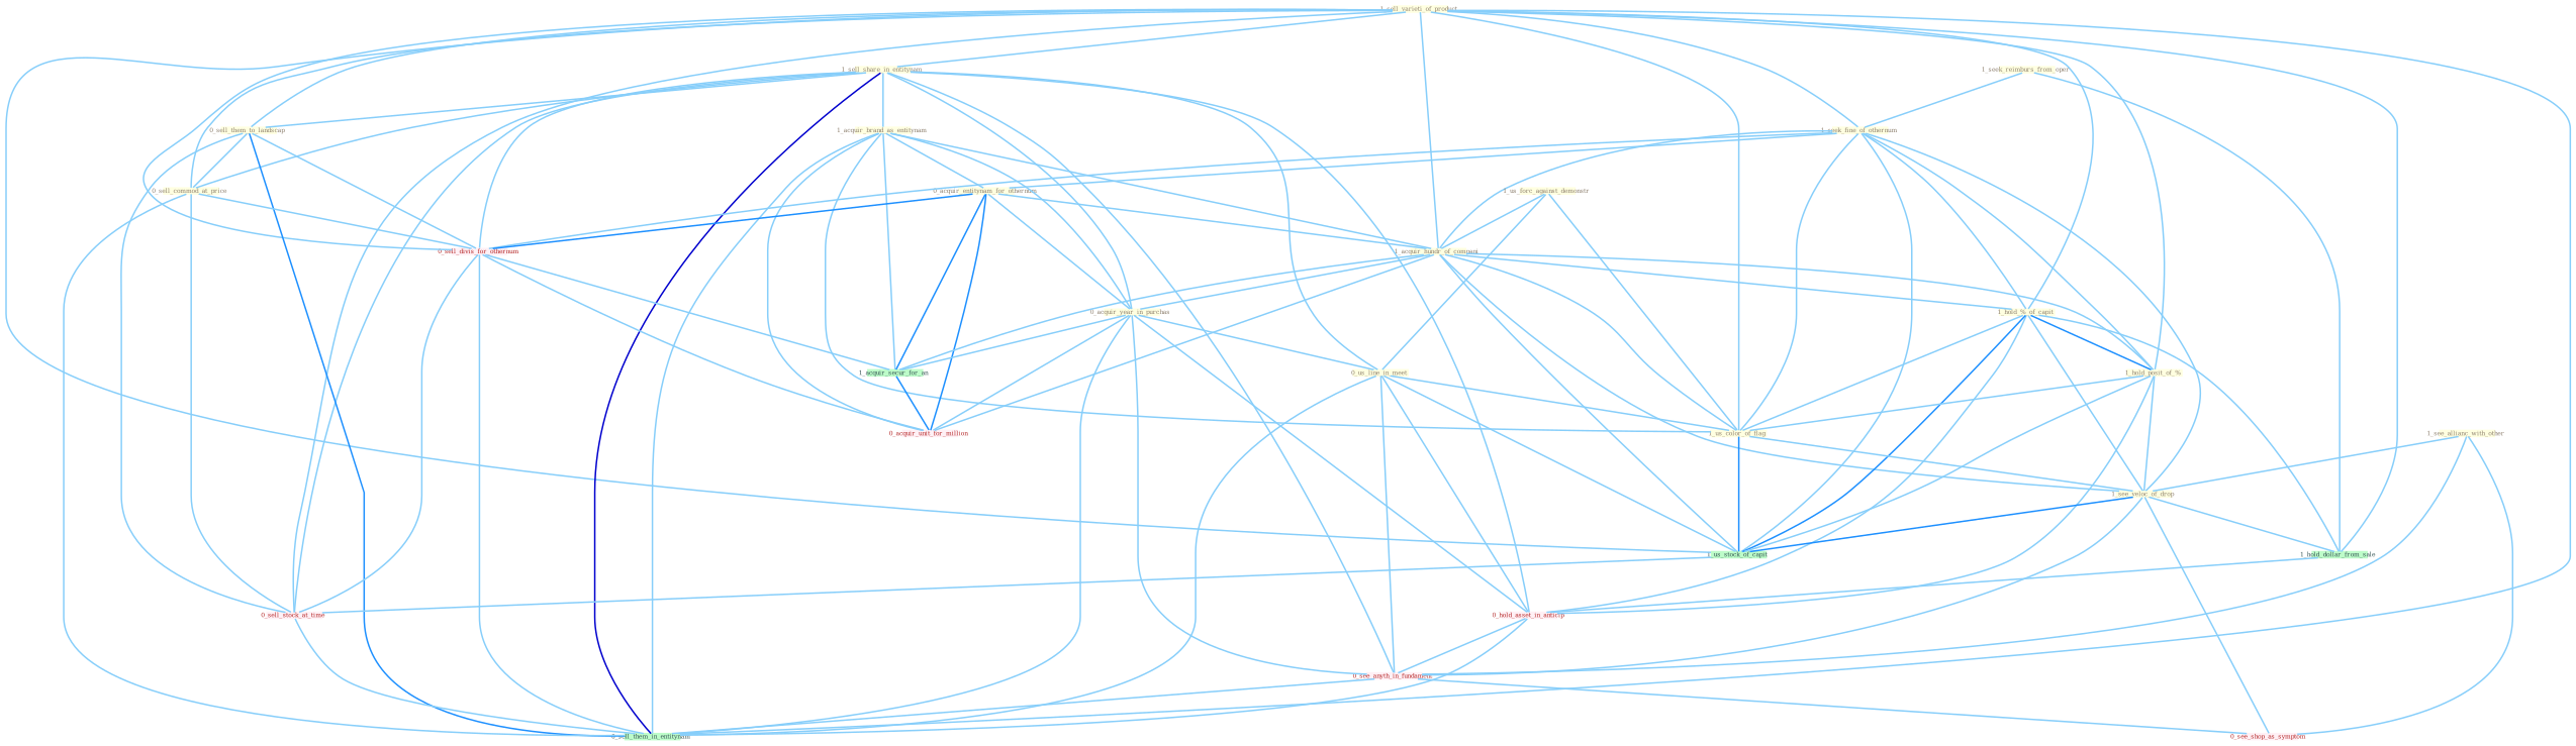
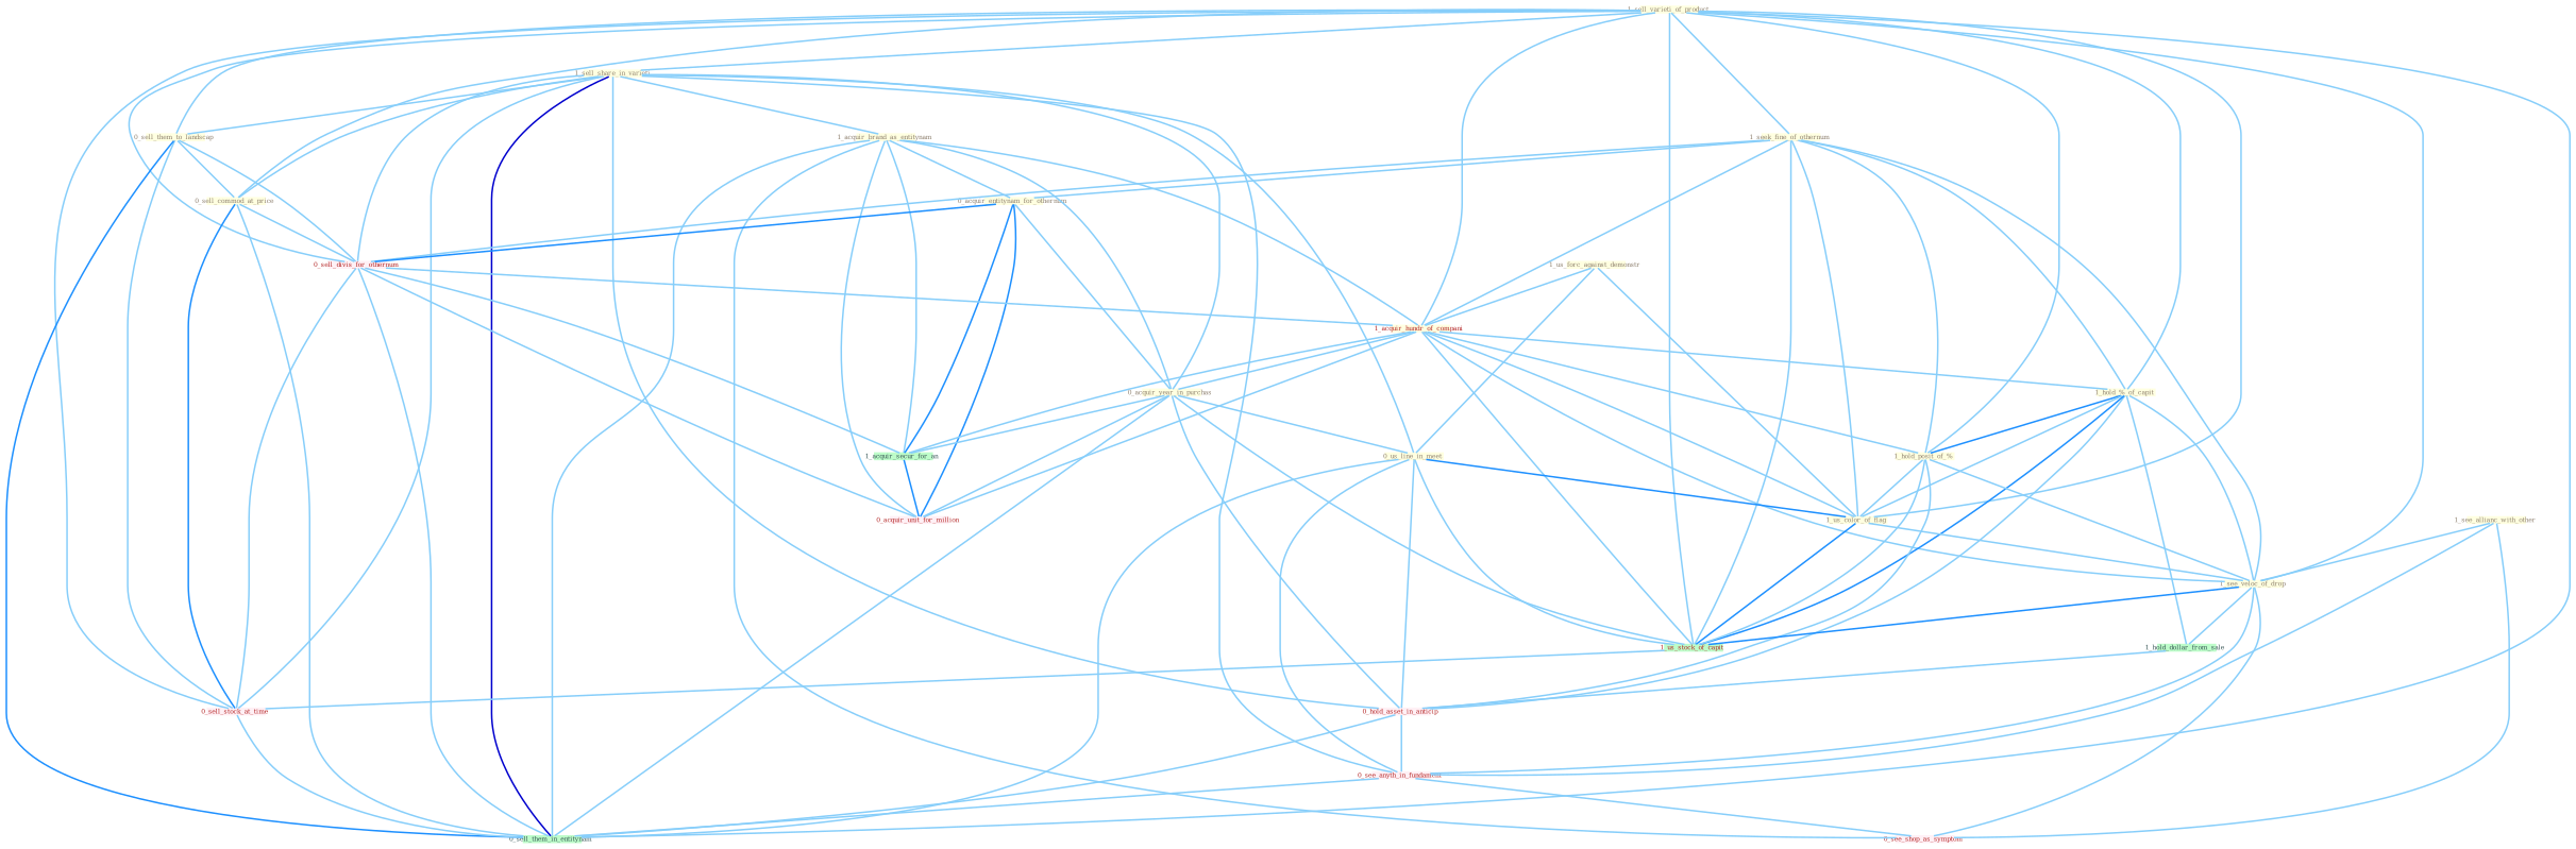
  graph {
    fontname="DejaVu Serif"
    node [color="#ffffe0" fixedsize=true fontcolor="#8b7d6b" fontname="DejaVu Serif" fontsize=4 shape=polygon style=filled]
    edge [color="#87cefa" fontname="DejaVu Serif" w=1]
    "1_sell_varieti_of_product " [height=.06 width=.5]
    "1_see_allianc_with_other " [height=.06 width=.5]
-   "1_seek_reimburs_from_oper " [height=.06 width=.5]
-   "1_sell_share_in_entitynam " [height=.06 width=.5]
+   "1_sell_share_in_entitynam " [height=.06 width=.5 label="1_sell_share_in_varieti"]
    "1_seek_fine_of_othernum " [height=.06 width=.5]
    "1_acquir_brand_as_entitynam " [height=.06 width=.5]
    "0_acquir_entitynam_for_othernum " [height=.06 width=.5]
-   "1_acquir_hundr_of_compani " [height=.06 width=.5]
+   "1_acquir_hundr_of_compani " [fontcolor="#b22222" height=.06 width=.5]
    "1_us_forc_against_demonstr " [height=.06 width=.5]
    "1_hold_%_of_capit " [height=.06 width=.5]
    "0_sell_them_to_landscap " [height=.06 width=.5]
    "1_hold_posit_of_% " [height=.06 width=.5]
    "0_acquir_year_in_purchas " [height=.06 width=.5]
    "0_sell_commod_at_price " [height=.06 width=.5]
    "0_us_line_in_meet " [height=.06 width=.5]
    "1_us_color_of_flag " [height=.06 width=.5]
    "1_see_veloc_of_drop " [height=.06 width=.5]
    "0_sell_divis_for_othernum " [color="#fff0f5" fontcolor="#b22222" height=.06 width=.5]
    "0_hold_asset_in_anticip " [color="#fff0f5" fontcolor="#b22222" height=.06 width=.5]
    "0_sell_stock_at_time " [color="#fff0f5" fontcolor="#b22222" height=.06 width=.5]
    "0_see_anyth_in_fundament " [color="#fff0f5" fontcolor="#b22222" height=.06 width=.5]
    "0_acquir_unit_for_million " [color="#fff0f5" fontcolor="#b22222" height=.06 width=.5]
    "0_see_shop_as_symptom " [color="#fff0f5" fontcolor="#b22222" height=.06 width=.5]
-   "1_us_stock_of_capit " [color="#BDFCC9" fontcolor="#2f4f4f" height=.06 width=.5]
+   "1_us_stock_of_capit " [color="#BDFCC9" fontcolor="#b22222" height=.06 width=.5]
    "0_sell_them_in_entitynam " [color="#BDFCC9" fontcolor="#2f4f4f" height=.06 width=.5]
    "1_hold_dollar_from_sale " [color="#BDFCC9" fontcolor="#2f4f4f" height=.06 width=.5]
    "1_acquir_secur_for_an " [color="#BDFCC9" fontcolor="#2f4f4f" height=.06 width=.5]
    subgraph sub_1 {
      "1_sell_varieti_of_product "
      "1_see_allianc_with_other "
-     "1_seek_reimburs_from_oper "
      "1_sell_share_in_entitynam "
      "1_seek_fine_of_othernum "
      "1_acquir_brand_as_entitynam "
      "0_acquir_entitynam_for_othernum "
      "1_acquir_hundr_of_compani "
      "1_us_forc_against_demonstr "
      "1_hold_%_of_capit "
      "0_sell_them_to_landscap "
      "1_hold_posit_of_% "
      "0_acquir_year_in_purchas "
      "0_sell_commod_at_price "
      "0_us_line_in_meet "
      "1_us_color_of_flag "
      "1_see_veloc_of_drop "
    }
    subgraph sub_2 {
      "0_sell_divis_for_othernum "
      "0_hold_asset_in_anticip "
      "0_sell_stock_at_time "
      "0_see_anyth_in_fundament "
      "0_acquir_unit_for_million "
      "0_see_shop_as_symptom "
    }
    "1_sell_varieti_of_product " -- "1_sell_share_in_entitynam "
    "1_sell_varieti_of_product " -- "1_seek_fine_of_othernum "
    "1_sell_varieti_of_product " -- "1_acquir_hundr_of_compani "
    "1_sell_varieti_of_product " -- "1_hold_%_of_capit "
    "1_sell_varieti_of_product " -- "0_sell_them_to_landscap "
    "1_sell_varieti_of_product " -- "1_hold_posit_of_% "
    "1_sell_varieti_of_product " -- "0_sell_commod_at_price "
    "1_sell_varieti_of_product " -- "1_us_color_of_flag "
-   "1_sell_varieti_of_product " -- "1_hold_dollar_from_sale "
+   "1_sell_varieti_of_product " -- "1_see_veloc_of_drop "
    "1_sell_varieti_of_product " -- "0_sell_divis_for_othernum "
    "1_sell_varieti_of_product " -- "0_sell_stock_at_time "
    "1_sell_varieti_of_product " -- "1_us_stock_of_capit "
    "1_sell_varieti_of_product " -- "0_sell_them_in_entitynam "
    "1_see_allianc_with_other " -- "1_see_veloc_of_drop "
    "1_see_allianc_with_other " -- "0_see_anyth_in_fundament "
    "1_see_allianc_with_other " -- "0_see_shop_as_symptom "
-   "1_seek_reimburs_from_oper " -- "1_seek_fine_of_othernum "
-   "1_seek_reimburs_from_oper " -- "1_hold_dollar_from_sale "
    "1_sell_share_in_entitynam " -- "1_acquir_brand_as_entitynam "
    "1_sell_share_in_entitynam " -- "0_sell_them_to_landscap "
    "1_sell_share_in_entitynam " -- "0_acquir_year_in_purchas "
    "1_sell_share_in_entitynam " -- "0_sell_commod_at_price "
    "1_sell_share_in_entitynam " -- "0_us_line_in_meet "
    "1_sell_share_in_entitynam " -- "0_sell_divis_for_othernum "
    "1_sell_share_in_entitynam " -- "0_hold_asset_in_anticip "
    "1_sell_share_in_entitynam " -- "0_sell_stock_at_time "
    "1_sell_share_in_entitynam " -- "0_see_anyth_in_fundament "
    "1_sell_share_in_entitynam " -- "0_sell_them_in_entitynam " [color="#0000cd" w=3]
    "1_seek_fine_of_othernum " -- "0_acquir_entitynam_for_othernum "
    "1_seek_fine_of_othernum " -- "1_acquir_hundr_of_compani "
    "1_seek_fine_of_othernum " -- "1_hold_%_of_capit "
    "1_seek_fine_of_othernum " -- "1_hold_posit_of_% "
    "1_seek_fine_of_othernum " -- "1_us_color_of_flag "
    "1_seek_fine_of_othernum " -- "1_see_veloc_of_drop "
    "1_seek_fine_of_othernum " -- "0_sell_divis_for_othernum "
    "1_seek_fine_of_othernum " -- "1_us_stock_of_capit "
    "1_acquir_brand_as_entitynam " -- "0_acquir_entitynam_for_othernum "
    "1_acquir_brand_as_entitynam " -- "1_acquir_hundr_of_compani "
    "1_acquir_brand_as_entitynam " -- "0_acquir_year_in_purchas "
    "1_acquir_brand_as_entitynam " -- "0_acquir_unit_for_million "
-   "1_acquir_brand_as_entitynam " -- "1_us_color_of_flag "
+   "1_acquir_brand_as_entitynam " -- "0_see_shop_as_symptom "
    "1_acquir_brand_as_entitynam " -- "0_sell_them_in_entitynam "
    "1_acquir_brand_as_entitynam " -- "1_acquir_secur_for_an "
-   "0_acquir_entitynam_for_othernum " -- "1_acquir_hundr_of_compani "
+   "0_sell_divis_for_othernum " -- "1_acquir_hundr_of_compani "
    "0_acquir_entitynam_for_othernum " -- "0_acquir_year_in_purchas "
    "0_acquir_entitynam_for_othernum " -- "0_sell_divis_for_othernum " [color="#1e90ff" w=2]
    "0_acquir_entitynam_for_othernum " -- "0_acquir_unit_for_million " [color="#1e90ff" w=2]
    "0_acquir_entitynam_for_othernum " -- "1_acquir_secur_for_an " [color="#1e90ff" w=2]
    "1_acquir_hundr_of_compani " -- "1_hold_%_of_capit "
    "1_acquir_hundr_of_compani " -- "1_hold_posit_of_% "
    "1_acquir_hundr_of_compani " -- "0_acquir_year_in_purchas "
    "1_acquir_hundr_of_compani " -- "1_us_color_of_flag "
    "1_acquir_hundr_of_compani " -- "1_see_veloc_of_drop "
    "1_acquir_hundr_of_compani " -- "0_acquir_unit_for_million "
    "1_acquir_hundr_of_compani " -- "1_us_stock_of_capit "
    "1_acquir_hundr_of_compani " -- "1_acquir_secur_for_an "
    "1_us_forc_against_demonstr " -- "1_acquir_hundr_of_compani "
    "1_us_forc_against_demonstr " -- "0_us_line_in_meet "
    "1_us_forc_against_demonstr " -- "1_us_color_of_flag "
    "1_hold_%_of_capit " -- "1_hold_posit_of_% " [color="#1e90ff" w=2]
    "1_hold_%_of_capit " -- "1_us_color_of_flag "
    "1_hold_%_of_capit " -- "1_see_veloc_of_drop "
    "1_hold_%_of_capit " -- "0_hold_asset_in_anticip "
    "1_hold_%_of_capit " -- "1_us_stock_of_capit " [color="#1e90ff" w=2]
    "1_hold_%_of_capit " -- "1_hold_dollar_from_sale "
    "0_sell_them_to_landscap " -- "0_sell_commod_at_price "
    "0_sell_them_to_landscap " -- "0_sell_divis_for_othernum "
    "0_sell_them_to_landscap " -- "0_sell_stock_at_time "
    "0_sell_them_to_landscap " -- "0_sell_them_in_entitynam " [color="#1e90ff" w=2]
    "1_hold_posit_of_% " -- "1_us_color_of_flag "
    "1_hold_posit_of_% " -- "1_see_veloc_of_drop "
    "1_hold_posit_of_% " -- "0_hold_asset_in_anticip "
    "1_hold_posit_of_% " -- "1_us_stock_of_capit "
    "0_acquir_year_in_purchas " -- "0_us_line_in_meet "
    "0_acquir_year_in_purchas " -- "0_hold_asset_in_anticip "
-   "0_acquir_year_in_purchas " -- "0_see_anyth_in_fundament "
+   "0_acquir_year_in_purchas " -- "1_us_stock_of_capit "
    "0_acquir_year_in_purchas " -- "0_acquir_unit_for_million "
    "0_acquir_year_in_purchas " -- "0_sell_them_in_entitynam "
    "0_acquir_year_in_purchas " -- "1_acquir_secur_for_an "
    "0_sell_commod_at_price " -- "0_sell_divis_for_othernum "
-   "0_sell_commod_at_price " -- "0_sell_stock_at_time " [w=2]
+   "0_sell_commod_at_price " -- "0_sell_stock_at_time " [color="#1e90ff" w=2]
    "0_sell_commod_at_price " -- "0_sell_them_in_entitynam "
-   "0_us_line_in_meet " -- "1_us_color_of_flag "
+   "0_us_line_in_meet " -- "1_us_color_of_flag " [color="#1e90ff"]
    "0_us_line_in_meet " -- "0_hold_asset_in_anticip "
    "0_us_line_in_meet " -- "0_see_anyth_in_fundament "
    "0_us_line_in_meet " -- "1_us_stock_of_capit "
    "0_us_line_in_meet " -- "0_sell_them_in_entitynam "
    "1_us_color_of_flag " -- "1_see_veloc_of_drop "
    "1_us_color_of_flag " -- "1_us_stock_of_capit " [color="#1e90ff" w=2]
    "1_see_veloc_of_drop " -- "0_see_anyth_in_fundament "
    "1_see_veloc_of_drop " -- "0_see_shop_as_symptom "
    "1_see_veloc_of_drop " -- "1_us_stock_of_capit " [color="#1e90ff"]
    "1_see_veloc_of_drop " -- "1_hold_dollar_from_sale "
    "0_sell_divis_for_othernum " -- "0_sell_stock_at_time "
    "0_sell_divis_for_othernum " -- "0_acquir_unit_for_million "
    "0_sell_divis_for_othernum " -- "0_sell_them_in_entitynam "
    "0_sell_divis_for_othernum " -- "1_acquir_secur_for_an "
    "0_hold_asset_in_anticip " -- "0_see_anyth_in_fundament "
    "0_hold_asset_in_anticip " -- "0_sell_them_in_entitynam "
    "0_sell_stock_at_time " -- "0_sell_them_in_entitynam "
    "0_see_anyth_in_fundament " -- "0_see_shop_as_symptom "
    "0_see_anyth_in_fundament " -- "0_sell_them_in_entitynam "
    "1_us_stock_of_capit " -- "0_sell_stock_at_time "
    "1_hold_dollar_from_sale " -- "0_hold_asset_in_anticip "
    "1_acquir_secur_for_an " -- "0_acquir_unit_for_million " [color="#1e90ff" w=2]
  }
